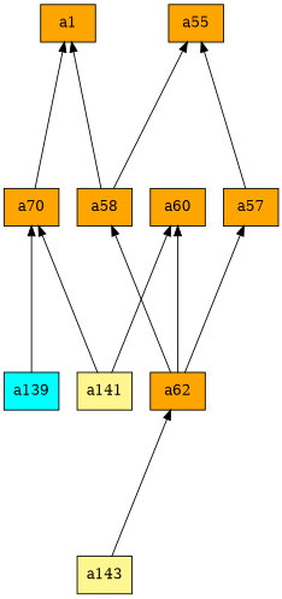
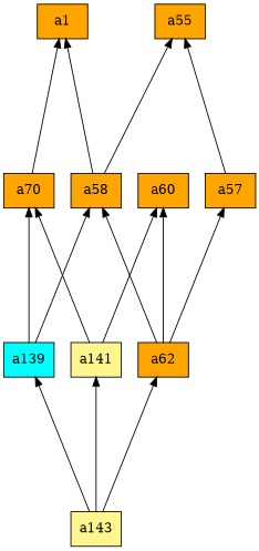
  digraph {
    rankdir=BT
    ranksep=2.0
    node [fillcolor=orange shape=record style=filled]
    n1 [label="{a1}"]
    n2 [label="{a58}"]
    n3 [label="{a55}"]
    n4 [label="{a60}"]
    n5 [label="{a57}"]
    n6 [label="{a70}"]
    n7 [fillcolor=khaki1 label="{a141}"]
    n8 [fillcolor=khaki1 label="{a143}"]
    n9 [fillcolor=cyan label="{a139}"]
    n10 [label="{a62}"]
    n2 -> n1
    n2 -> n3
    n5 -> n3
    n6 -> n1
    n7 -> n4
    n7 -> n6
+   n8 -> n7
+   n8 -> n9
    n8 -> n10
+   n9 -> n2
    n9 -> n6
    n10 -> n2
    n10 -> n4
    n10 -> n5
  }
